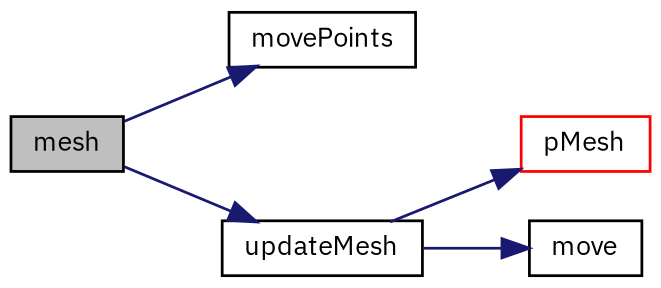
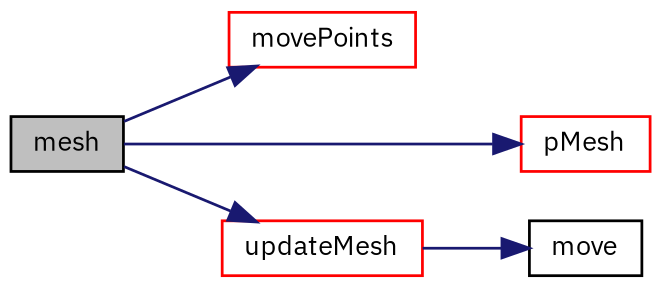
  digraph {
    fontname="IBM Plex Sans"
    rankdir=LR
    node [color=black fontname="IBM Plex Sans" fontsize=10 shape=record]
    edge [color=midnightblue fontname="IBM Plex Sans" fontsize=10 labelfontname=FreeSans labelfontsize=10 style=solid]
    n1 [fillcolor=grey75 fontcolor=black height=0.2 label=mesh style=filled width=0.4]
-   n2 [height=0.2 label=movePoints width=0.4]
+   n2 [color=red height=0.2 label=movePoints width=0.4]
    n3 [color=red height=0.2 label=pMesh width=0.4]
-   n4 [height=0.2 label=updateMesh width=0.4]
+   n4 [color=red height=0.2 label=updateMesh width=0.4]
    n5 [height=0.2 label=move width=0.4]
    n1 -> n2
-   n4 -> n3
+   n1 -> n3
    n1 -> n4
    n4 -> n5
  }
